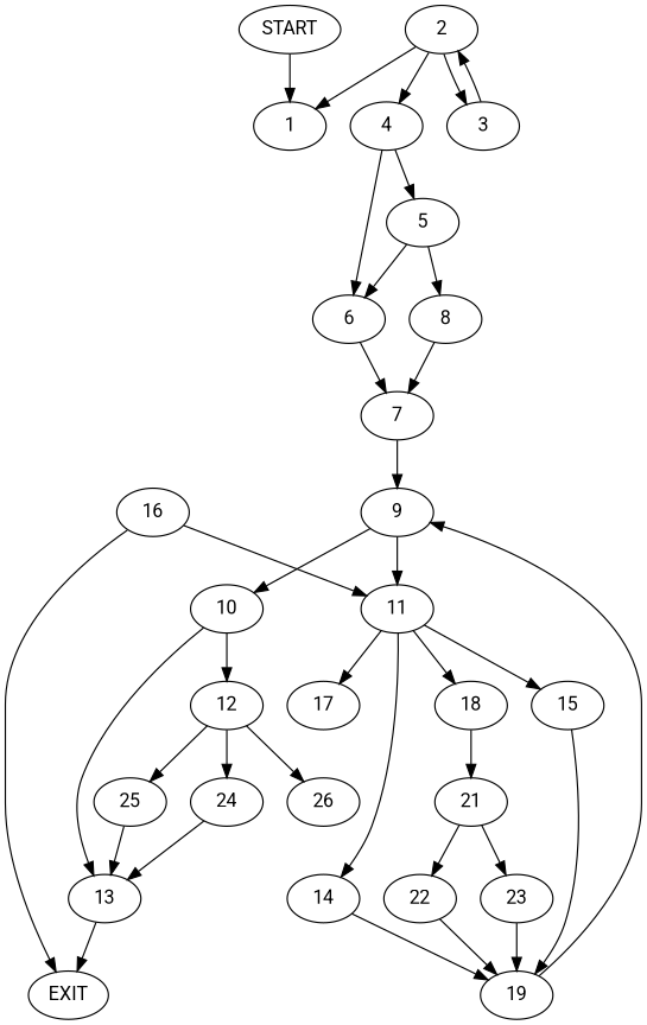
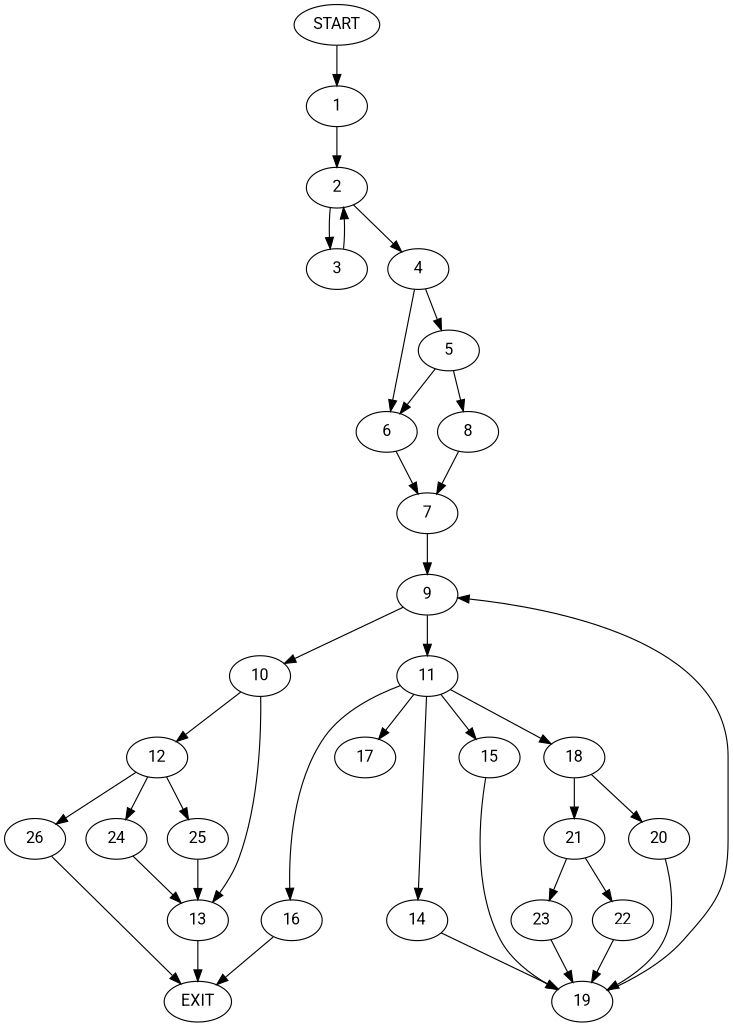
  digraph {
    fontname=Roboto
    node [fontname=Roboto]
    edge [fontname=Roboto]
    n1 [label=START]
    1
    2
    n4 [label=EXIT]
    3
    4
    5
    6
    8
    7
    9
    10
    11
    12
    13
    14
    15
    16
    17
    18
    24
    25
    26
    19
+   20
    21
    22
    23
    n1 -> 1
-   2 -> 1
+   1 -> 2
    2 -> 3
    2 -> 4
    3 -> 2
    4 -> 5
    4 -> 6
    5 -> 6
    5 -> 8
    6 -> 7
    8 -> 7
    7 -> 9
    9 -> 10
    9 -> 11
    10 -> 12
    10 -> 13
    11 -> 14
    11 -> 15
-   16 -> 11
+   11 -> 16
    11 -> 17
    11 -> 18
    12 -> 24
    12 -> 25
    12 -> 26
    13 -> n4
    14 -> 19
    15 -> 19
    16 -> n4
+   18 -> 20
    18 -> 21
    24 -> 13
    25 -> 13
+   26 -> n4
    19 -> 9
+   20 -> 19
    21 -> 22
    21 -> 23
    22 -> 19
    23 -> 19
  }
